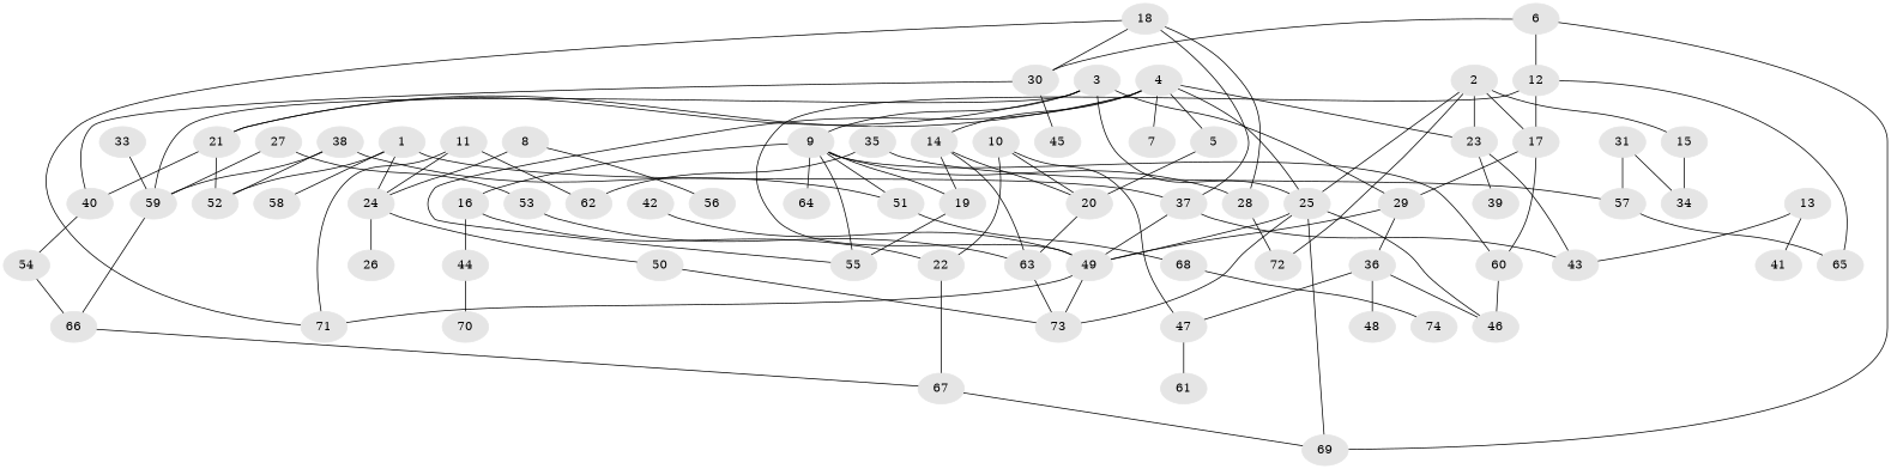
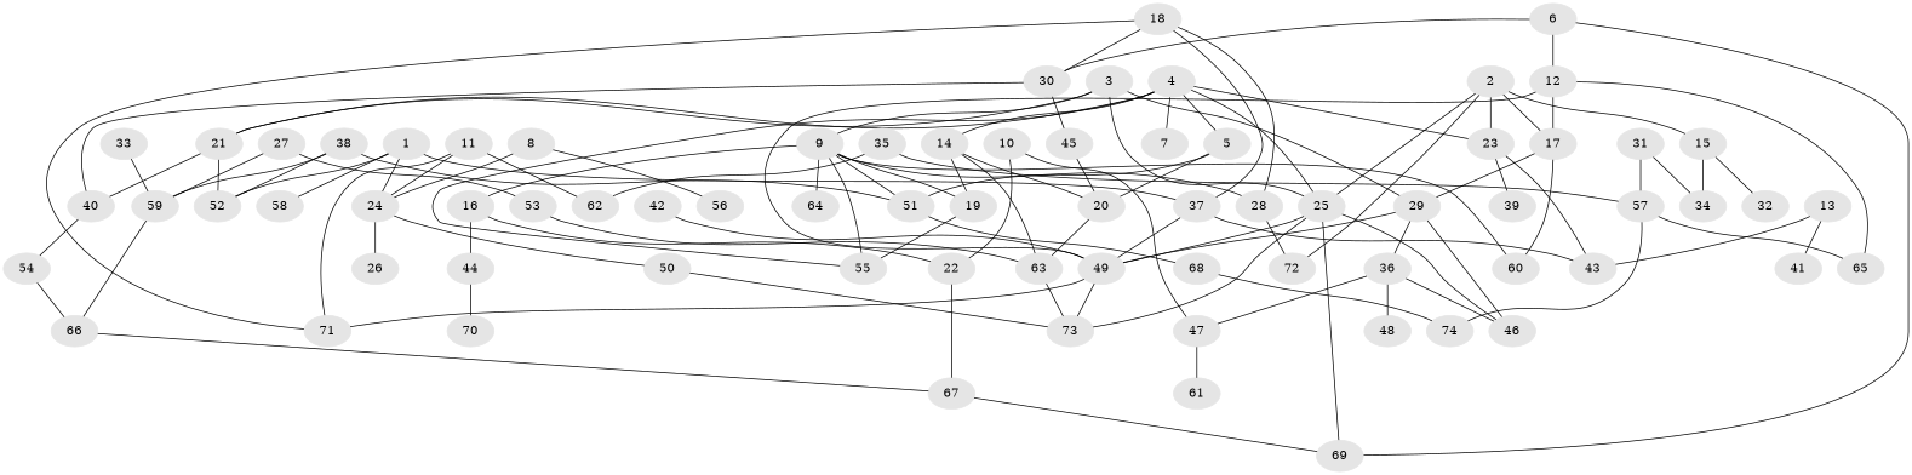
  graph {
    node [color=gray90 style=filled]
    edge [weight=1.0]
    1
    24
    37
    52
    58
    26
    50
    49
    43
    2
    15
    17
    23
    25
    72
+   32
    34
    29
    60
    39
    69
    46
    73
    3
    9
    21
    59
    55
    51
    16
    19
    28
    64
    40
    36
    66
    4
    5
    7
    14
    20
    63
    68
    6
    12
    30
    65
    45
    8
    56
    22
    44
    10
    47
    67
    61
    11
    62
    71
    13
    41
    70
    18
    54
    27
    53
    48
    31
    57
    74
    33
    35
    38
    42
    1 -- 24
    1 -- 37
    1 -- 52
    1 -- 58
    24 -- 26
    24 -- 50
    37 -- 49
    37 -- 43
    50 -- 73
    49 -- 73
    49 -- 71
    2 -- 15
    2 -- 17
    2 -- 23
    2 -- 25
    2 -- 72
+   15 -- 32
    15 -- 34
    17 -- 29
    17 -- 60
    23 -- 43
    23 -- 39
    25 -- 49
    25 -- 69
    25 -- 46
    25 -- 73
    29 -- 49
-   60 -- 46 [weight=2.0]
+   29 -- 46 [weight=2.0]
    29 -- 36
    3 -- 25
    3 -- 29
    3 -- 9
    3 -- 21
-   3 -- 59
    9 -- 60
    9 -- 55
    9 -- 51
    9 -- 16
    9 -- 19
    9 -- 28
    9 -- 64
    21 -- 52
    21 -- 40
    59 -- 66
    51 -- 68
    16 -- 22
    16 -- 44
    19 -- 55
    28 -- 72
    40 -- 54
    36 -- 46
    36 -- 47
    36 -- 48
    66 -- 67
    4 -- 23
    4 -- 25
    4 -- 21
    4 -- 55
    4 -- 5
    4 -- 7
    4 -- 14
+   5 -- 51
    5 -- 20
    14 -- 19
    14 -- 20
    14 -- 63
    20 -- 63
    63 -- 73
    68 -- 74
    6 -- 69
    6 -- 12
    6 -- 30
    12 -- 49
    12 -- 17
    12 -- 65
    30 -- 40
    30 -- 45
    8 -- 24
    8 -- 56
    22 -- 67
    44 -- 70
-   10 -- 20
+   45 -- 20
    10 -- 22
    10 -- 47
    47 -- 61
    67 -- 69
    11 -- 24
    11 -- 62
    11 -- 71
    13 -- 43
    13 -- 41
    18 -- 37
    18 -- 28
    18 -- 30
    18 -- 71
    54 -- 66
    27 -- 59
    27 -- 53
    53 -- 63
    31 -- 34
    31 -- 57
    57 -- 65
+   57 -- 74
    33 -- 59
    35 -- 62
    35 -- 57
    38 -- 52
    38 -- 59
    38 -- 51
    42 -- 49
  }
